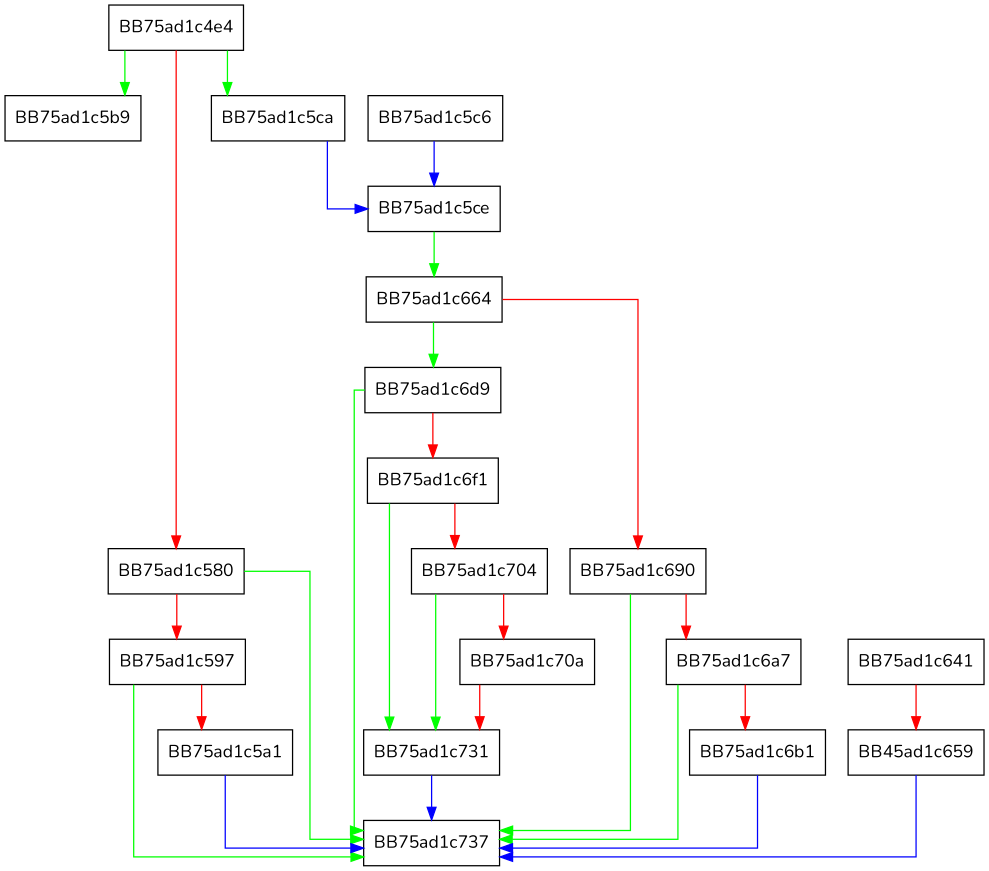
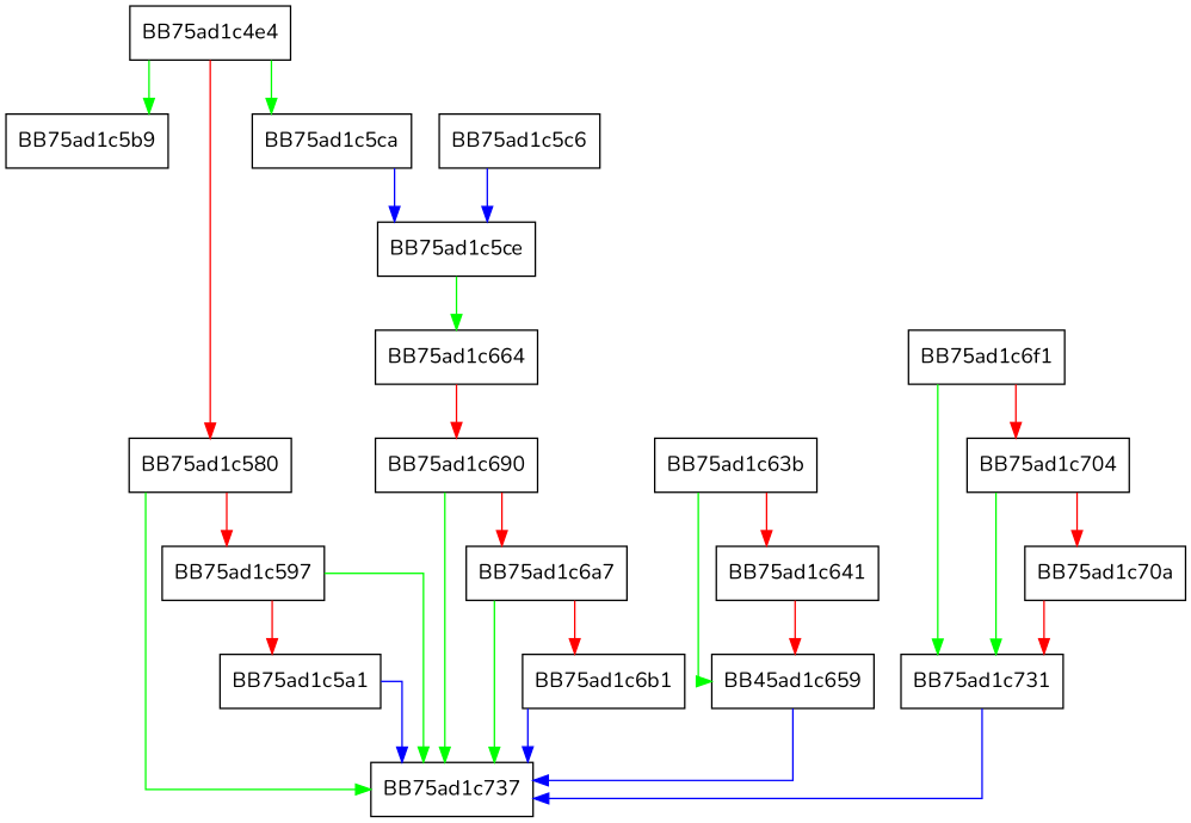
  digraph {
    fontname=Nunito
    splines=ortho
    node [fontname=Nunito shape=box]
    edge [color=green fontname=Nunito]
    BB75ad1c4e4
    BB75ad1c5b9
    BB75ad1c580
    BB75ad1c5ca
    BB75ad1c737
    BB75ad1c597
    BB75ad1c5ce
    BB75ad1c5c6
    BB75ad1c5a1
    BB75ad1c664
-   BB75ad1c6d9
    BB75ad1c690
    BB75ad1c6f1
    BB75ad1c6a7
    n15 [label=BB45ad1c659]
+   BB75ad1c63b
    BB75ad1c641
    BB75ad1c731
    BB75ad1c704
    BB75ad1c6b1
    BB75ad1c70a
    BB75ad1c4e4 -> BB75ad1c5b9
    BB75ad1c4e4 -> BB75ad1c580 [color=red]
    BB75ad1c4e4 -> BB75ad1c5ca
    BB75ad1c580 -> BB75ad1c737
    BB75ad1c580 -> BB75ad1c597 [color=red]
    BB75ad1c5ca -> BB75ad1c5ce [color=blue]
    BB75ad1c597 -> BB75ad1c737
    BB75ad1c597 -> BB75ad1c5a1 [color=red]
    BB75ad1c5ce -> BB75ad1c664
    BB75ad1c5c6 -> BB75ad1c5ce [color=blue]
    BB75ad1c5a1 -> BB75ad1c737 [color=blue]
-   BB75ad1c664 -> BB75ad1c6d9
    BB75ad1c664 -> BB75ad1c690 [color=red]
-   BB75ad1c6d9 -> BB75ad1c737
-   BB75ad1c6d9 -> BB75ad1c6f1 [color=red]
    BB75ad1c690 -> BB75ad1c737
    BB75ad1c690 -> BB75ad1c6a7 [color=red]
    BB75ad1c6f1 -> BB75ad1c731
    BB75ad1c6f1 -> BB75ad1c704 [color=red]
    BB75ad1c6a7 -> BB75ad1c737
    BB75ad1c6a7 -> BB75ad1c6b1 [color=red]
    n15 -> BB75ad1c737 [color=blue]
+   BB75ad1c63b -> n15
+   BB75ad1c63b -> BB75ad1c641 [color=red]
    BB75ad1c641 -> n15 [color=red]
    BB75ad1c731 -> BB75ad1c737 [color=blue]
    BB75ad1c704 -> BB75ad1c731
    BB75ad1c704 -> BB75ad1c70a [color=red]
    BB75ad1c6b1 -> BB75ad1c737 [color=blue]
    BB75ad1c70a -> BB75ad1c731 [color=red]
  }
